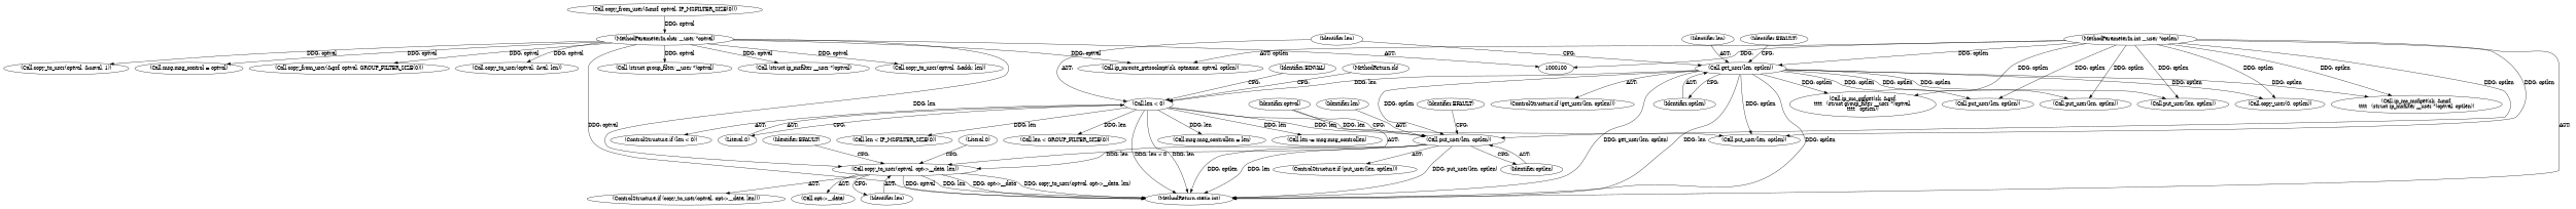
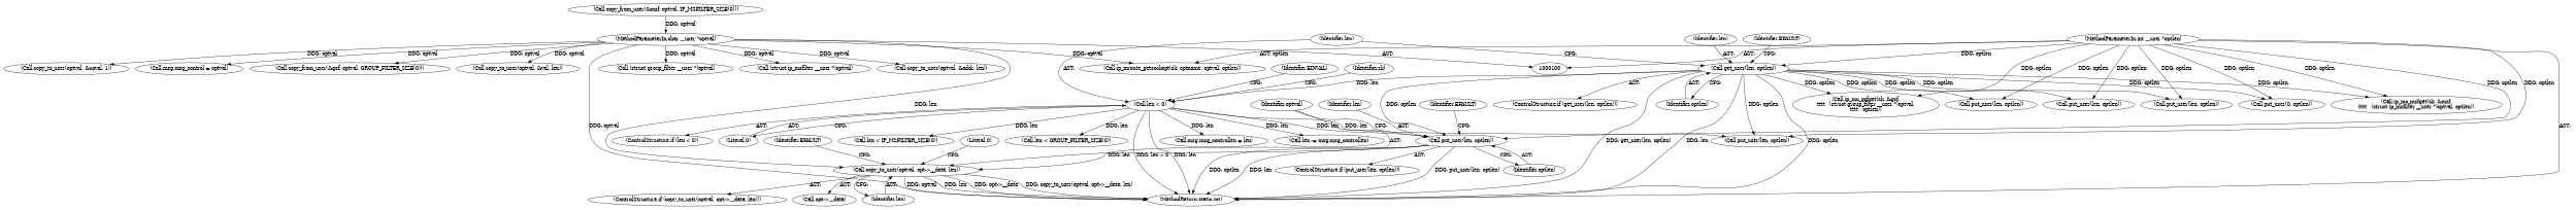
  digraph {
    n1 [label="(Call,copy_to_user(optval, opt->__data, len))"]
    n2 [label="(MethodReturn,static int)"]
    n3 [label="(Identifier,len)"]
    n4 [label="(ControlStructure,if (copy_to_user(optval, opt->__data, len)))"]
    n5 [label="(Call,opt->__data)"]
    n6 [label="(MethodParameterIn,char __user *optval)"]
    n7 [label="(Call,msg.msg_control = optval)"]
    n8 [label="(Call,copy_from_user(&gsf, optval, GROUP_FILTER_SIZE(0)))"]
    n9 [label="(Call,copy_to_user(optval, &val, len))"]
    n10 [label="(Call,(struct group_filter __user *)optval)"]
    n11 [label="(Call,ip_mroute_getsockopt(sk, optname, optval, optlen))"]
    n12 [label="(Call,(struct ip_msfilter __user *)optval)"]
    n13 [label="(Call,copy_to_user(optval, &addr, len))"]
    n14 [label="(Call,copy_to_user(optval, &ucval, 1))"]
    1000100
    n16 [label="(Call,copy_from_user(&msf, optval, IP_MSFILTER_SIZE(0)))"]
    n17 [label="(Call,put_user(len, optlen))"]
    n18 [label="(Identifier,optlen)"]
    n19 [label="(ControlStructure,if (put_user(len, optlen)))"]
    n20 [label="(Call,len < 0)"]
    n21 [label="(Call,len -= msg.msg_controllen)"]
    n22 [label="(ControlStructure,if (len < 0))"]
    n23 [label="(Literal,0)"]
    n24 [label="(Call,len < IP_MSFILTER_SIZE(0))"]
    n25 [label="(Call,len < GROUP_FILTER_SIZE(0))"]
    n26 [label="(Call,put_user(len, optlen))"]
    n27 [label="(Call,msg.msg_controllen = len)"]
    n28 [label="(Call,get_user(len, optlen))"]
    n29 [label="(Call,put_user(len, optlen))"]
    n30 [label="(ControlStructure,if (get_user(len, optlen)))"]
    n31 [label="(Call,put_user(len, optlen))"]
-   n32 [label="(Call,copy_user(0, optlen))"]
+   n32 [label="(Call,put_user(0, optlen))"]
    n33 [label="(Call,ip_mc_msfget(sk, &msf,\n\t\t\t\t   (struct ip_msfilter __user *)optval, optlen))"]
    n34 [label="(Call,ip_mc_gsfget(sk, &gsf,\n\t\t\t\t   (struct group_filter __user *)optval,\n\t\t\t\t   optlen))"]
    n35 [label="(Identifier,optlen)"]
    n36 [label="(Call,put_user(len, optlen))"]
    n37 [label="(MethodParameterIn,int __user *optlen)"]
    n38 [label="(Identifier,len)"]
    n39 [label="(Identifier,len)"]
    n40 [label="(Literal,0)"]
    n41 [label="(Identifier,EINVAL)"]
    n42 [label="(Identifier,EFAULT)"]
    n43 [label="(Identifier,EFAULT)"]
    n44 [label="(Identifier,optval)"]
    n45 [label="(Identifier,EFAULT)"]
    n46 [label="(Identifier,len)"]
-   n47 [label="(MethodReturn,sk)"]
+   n47 [label="(Identifier,sk)"]
    n1 -> n2 [label="DDG: optval"]
    n1 -> n2 [label="DDG: len"]
    n1 -> n2 [label="DDG: opt->__data"]
    n1 -> n2 [label="DDG: copy_to_user(optval, opt->__data, len)"]
    n1 -> n3 [label="CFG: "]
    n1 -> n4 [label="AST: "]
    n1 -> n5 [label="AST: "]
    n3 -> n1 [label="AST: "]
    n6 -> n1 [label="DDG: len"]
    n6 -> n2 [label="DDG: optval"]
    n6 -> n7 [label="DDG: optval"]
    n6 -> n8 [label="DDG: optval"]
    n6 -> n9 [label="DDG: optval"]
    n6 -> n10 [label="DDG: optval"]
    n6 -> n11 [label="DDG: optval"]
    n6 -> n12 [label="DDG: optval"]
    n6 -> n13 [label="DDG: optval"]
    n6 -> n14 [label="DDG: optval"]
    n6 -> 1000100 [label="AST: "]
    n16 -> n6 [label="DDG: optval"]
    n17 -> n1 [label="DDG: len"]
    n17 -> n2 [label="DDG: put_user(len, optlen)"]
    n17 -> n2 [label="DDG: optlen"]
    n17 -> n2 [label="DDG: len"]
    n17 -> n18 [label="CFG: "]
    n17 -> n19 [label="AST: "]
    n18 -> n17 [label="AST: "]
    n20 -> n2 [label="DDG: len"]
    n20 -> n2 [label="DDG: len < 0"]
    n20 -> n17 [label="DDG: len"]
    n20 -> n21 [label="DDG: len"]
    n20 -> n22 [label="AST: "]
    n20 -> n23 [label="CFG: "]
    n20 -> n24 [label="DDG: len"]
    n20 -> n25 [label="DDG: len"]
    n20 -> n26 [label="DDG: len"]
    n20 -> n27 [label="DDG: len"]
    n23 -> n20 [label="AST: "]
    n28 -> n2 [label="DDG: len"]
    n28 -> n2 [label="DDG: optlen"]
    n28 -> n2 [label="DDG: get_user(len, optlen)"]
    n28 -> n17 [label="DDG: optlen"]
    n28 -> n20 [label="DDG: len"]
    n28 -> n26 [label="DDG: optlen"]
    n28 -> n29 [label="DDG: optlen"]
    n28 -> n30 [label="AST: "]
    n28 -> n31 [label="DDG: optlen"]
    n28 -> n32 [label="DDG: optlen"]
    n28 -> n33 [label="DDG: optlen"]
    n28 -> n34 [label="DDG: optlen"]
    n28 -> n35 [label="CFG: "]
    n28 -> n36 [label="DDG: optlen"]
    n35 -> n28 [label="AST: "]
    n37 -> n2 [label="AST: "]
    n37 -> n11 [label="AST: optlen"]
-   n37 -> 1000100 [label="DDG: "]
+   n37 -> 1000100 [label="AST: "]
    n37 -> n17 [label="DDG: optlen"]
    n37 -> n26 [label="DDG: optlen"]
    n37 -> n28 [label="DDG: optlen"]
    n37 -> n29 [label="DDG: optlen"]
    n37 -> n31 [label="DDG: optlen"]
    n37 -> n32 [label="DDG: optlen"]
    n37 -> n33 [label="DDG: optlen"]
    n37 -> n34 [label="DDG: optlen"]
    n37 -> n36 [label="DDG: optlen"]
    n38 -> n20 [label="AST: "]
    n38 -> n28 [label="CFG: "]
    n39 -> n17 [label="AST: "]
    n40 -> n1 [label="CFG: "]
    n41 -> n20 [label="CFG: "]
    n42 -> n1 [label="CFG: "]
    n43 -> n28 [label="CFG: "]
    n44 -> n1 [label="AST: "]
    n44 -> n17 [label="CFG: "]
    n45 -> n17 [label="CFG: "]
    n46 -> n28 [label="AST: "]
    n47 -> n20 [label="CFG: "]
  }
